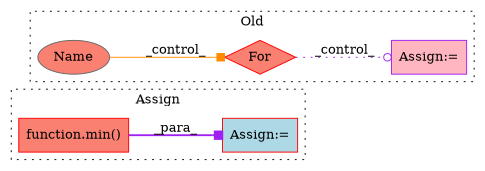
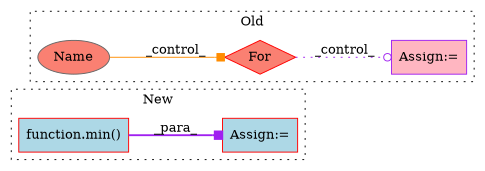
  digraph {
    rankdir=LR
    node [a=68 color=red fillcolor=lightblue l=3 shape=box style=filled]
    edge [arrowhead=box color=purple]
-   n1 [a=75 fillcolor=salmon l="4,1" label="function.min()" s="3084,3116"]
+   n1 [a=75 l="4,1" label="function.min()" s="3084,3116"]
    n2 [label="Assign:=" s=3137]
    n3 [a=107 fillcolor=salmon l="4,14" label=For s="2865,2918" shape=diamond]
    n4 [color=purple fillcolor=lightpink label="Assign:=" s=2940]
    n5 [a=87 color=gray40 fillcolor=salmon l=8 label=Name s=2880 shape=ellipse]
    subgraph cluster_1 {
-     label=Assign
+     label=New
      style=dotted
      n1
      n2
    }
    subgraph cluster_2 {
      label=Old
      style=dotted
      n3
      n4
      n5
    }
    n1 -> n2 [label=_para_ style=bold]
    n3 -> n4 [arrowhead=odot label=_control_ style=dotted]
    n5 -> n3 [color=darkorange label=_control_ style=solid]
  }
